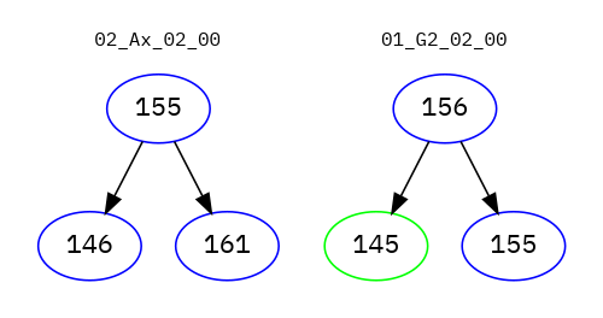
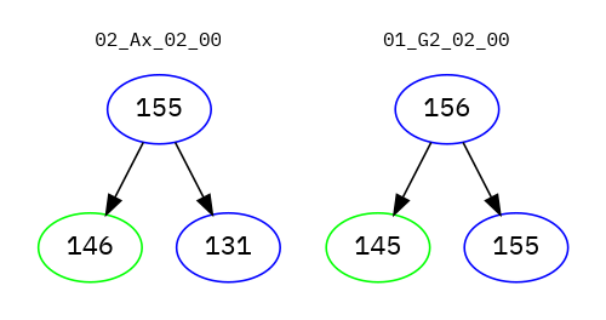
  digraph {
    fontname="IBM Plex Mono"
    node [color=blue fontname="IBM Plex Mono"]
    edge [color=black fontname="IBM Plex Mono"]
    n1 [label=155]
-   n2 [label=146]
-   n3 [label=161]
+   n2 [color=green label=146]
+   n3 [label=131]
    n4 [label=156]
    n5 [color=green label=145]
    n6 [label=155]
    subgraph cluster_1 {
      color=white
      fontsize=10
      label="02_Ax_02_00"
      n1
      n2
      n3
    }
    subgraph cluster_2 {
      color=white
      fontsize=10
      label="01_G2_02_00"
      n4
      n5
      n6
    }
    n1 -> n2
    n1 -> n3
    n4 -> n5
    n4 -> n6
  }
